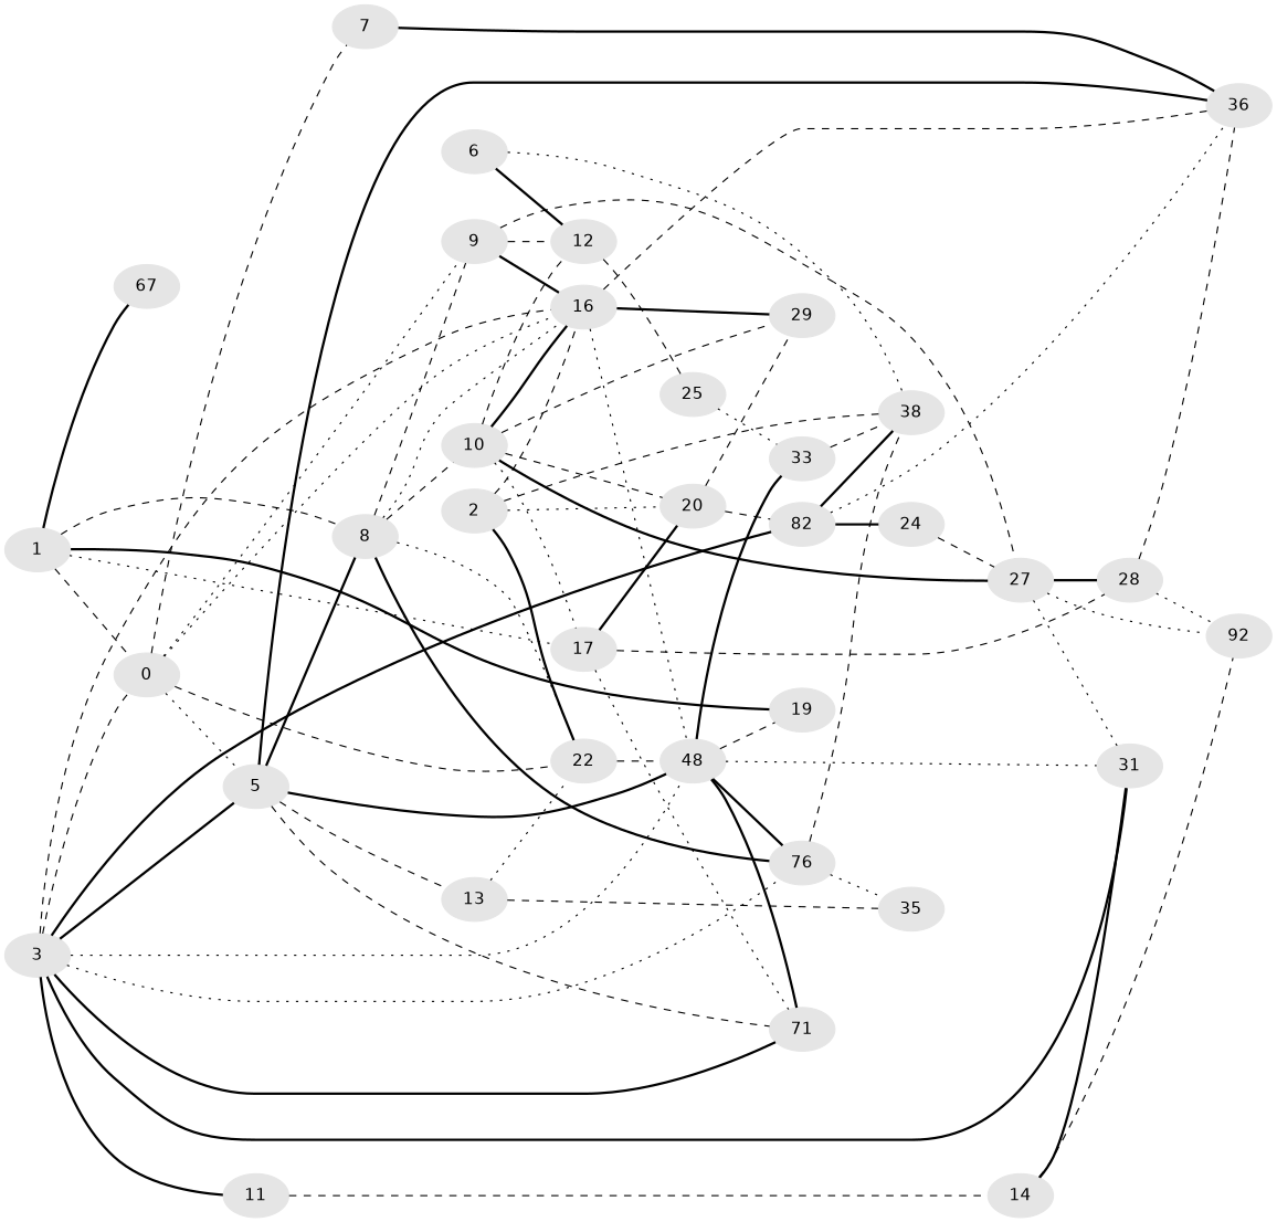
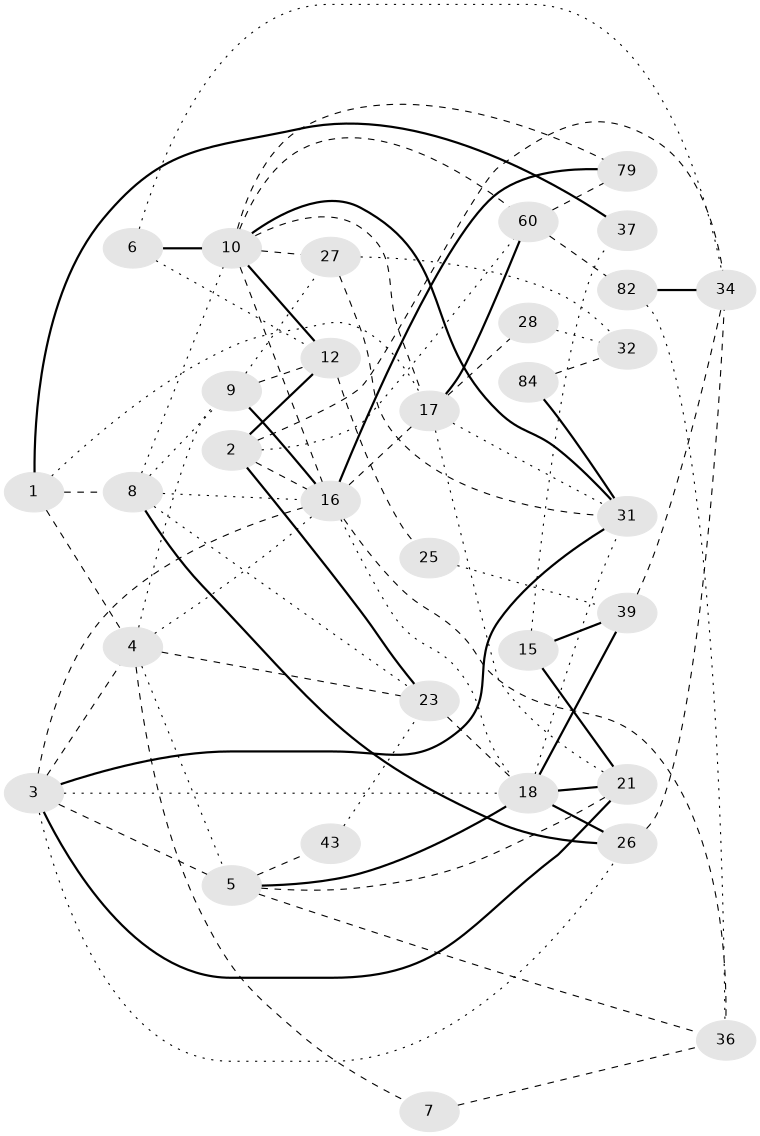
  graph {
    fontname="DejaVu Sans"
    rankdir=LR
    node [color=gray90 fontname="DejaVu Sans" style=filled]
    edge [fontname="DejaVu Sans" style=dashed weight=1.0]
    1
-   4 [label=0]
+   4
    8
    17
-   19
-   37 [label=67]
+   37
    16
-   23 [label=22]
+   23
    5
    7
    9
-   26 [label=76]
+   26
    10
-   20
-   21 [label=71]
+   20 [label=60]
+   21
    31
    28
    2
    12
-   34 [label=38]
+   34
    25
-   18 [label=48]
+   18
    36
-   29
-   33
+   29 [label=79]
+   33 [label=39]
    n26 [label=82]
    3
-   11
-   13
-   14
-   24
-   35
+   13 [label=43]
+   14 [label=84]
    27
    6
-   32 [label=92]
+   32
+   15
    1 -- 4 [weight=2.0]
    1 -- 8
    1 -- 17 [style=dotted]
-   1 -- 19 [style=bold]
    1 -- 37 [style=bold]
    4 -- 16 [style=dotted]
    4 -- 23
    4 -- 5 [style=dotted]
    4 -- 7
    4 -- 9 [style=dotted]
    8 -- 16 [style=dotted weight=2.0]
    8 -- 23 [style=dotted]
-   8 -- 9 [weight=2.0]
+   8 -- 9 [style=dotted weight=2.0]
    8 -- 26 [style=bold]
-   8 -- 10
+   8 -- 10 [style=dotted]
    17 -- 20 [style=bold]
    17 -- 21 [style=dotted]
+   17 -- 31 [style=dotted]
    17 -- 28
+   16 -- 17 [weight=2.0]
    16 -- 18 [style=dotted]
    16 -- 36
    16 -- 29 [style=bold weight=2.0]
    23 -- 18
-   5 -- 8 [style=bold weight=2.0]
    5 -- 21
    5 -- 18 [style=bold]
-   5 -- 36 [style=bold weight=2.0]
+   5 -- 36 [weight=2.0]
    5 -- 13
-   7 -- 36 [style=bold]
+   7 -- 36
    9 -- 16 [style=bold]
    9 -- 12
-   9 -- 27
+   9 -- 27 [style=dotted]
    26 -- 34
-   26 -- 35 [style=dotted]
-   10 -- 17 [style=dotted weight=3.0]
-   10 -- 16 [style=bold weight=3.0]
+   10 -- 17 [weight=3.0]
+   10 -- 16 [weight=3.0]
    10 -- 20
-   10 -- 12 [weight=2.0]
+   10 -- 31 [style=bold]
+   10 -- 12 [style=bold weight=2.0]
    10 -- 29
-   10 -- 27 [style=bold]
+   10 -- 27
    20 -- 29
    20 -- n26
-   28 -- 36
    28 -- 32 [style=dotted]
    2 -- 16 [weight=2.0]
    2 -- 23 [style=bold]
    2 -- 20 [style=dotted]
+   2 -- 12 [style=bold]
    2 -- 34
    12 -- 25
    25 -- 33 [style=dotted]
-   18 -- 19
    18 -- 26 [style=bold]
    18 -- 21 [style=bold]
    18 -- 31 [style=dotted weight=2.0]
    18 -- 33 [style=bold]
    33 -- 34
    n26 -- 34 [style=bold]
    n26 -- 36 [style=dotted]
-   n26 -- 24 [style=bold]
    3 -- 4
    3 -- 16
-   3 -- 5 [style=bold]
+   3 -- 5
    3 -- 26 [style=dotted]
    3 -- 21 [style=bold]
    3 -- 31 [style=bold]
    3 -- 18 [style=dotted weight=2.0]
-   3 -- n26 [style=bold]
-   3 -- 11 [style=bold]
-   11 -- 14
    13 -- 23 [style=dotted]
-   13 -- 35
    14 -- 31 [style=bold]
    14 -- 32
-   24 -- 27
-   27 -- 31 [style=dotted]
-   27 -- 28 [style=bold]
+   27 -- 31
    27 -- 32 [style=dotted]
-   6 -- 12 [style=bold]
+   6 -- 10 [style=bold]
+   6 -- 12 [style=dotted]
    6 -- 34 [style=dotted]
+   15 -- 37 [style=dotted]
+   15 -- 21 [style=bold]
+   15 -- 33 [style=bold]
  }
